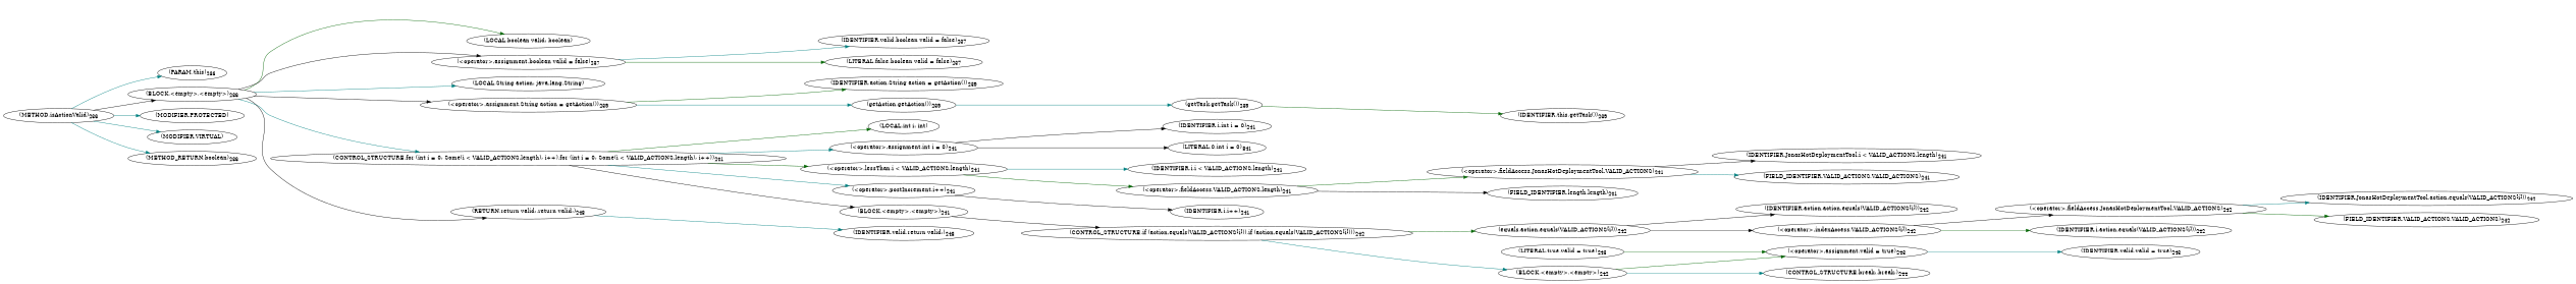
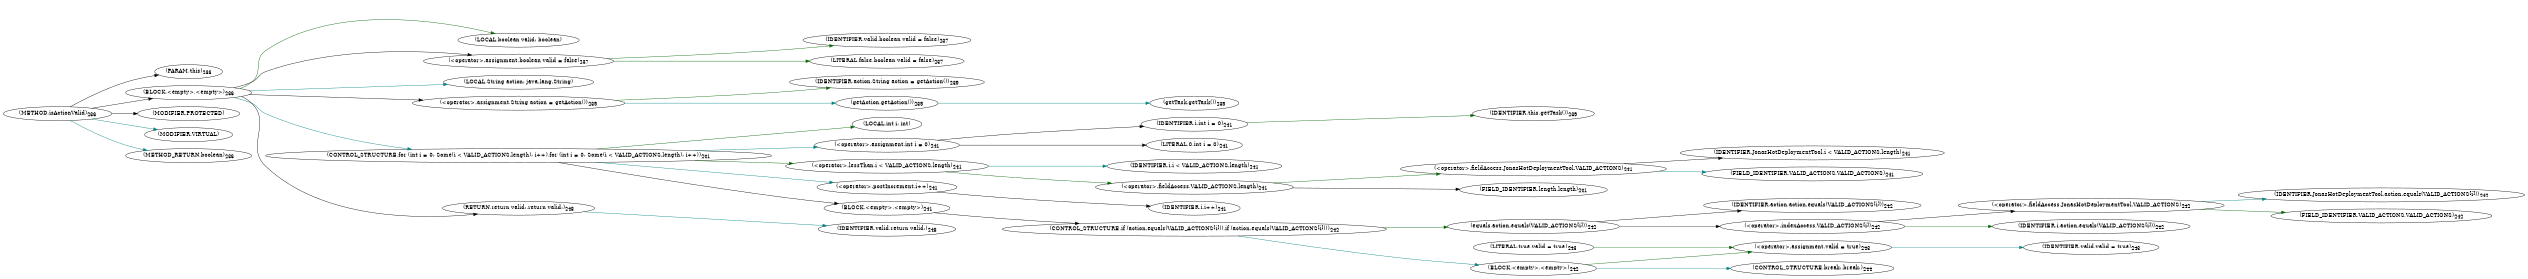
  digraph {
    rankdir=LR
    edge [color=teal]
    n1 [label=<(METHOD,isActionValid)<SUB>236</SUB>>]
    n2 [label=<(PARAM,this)<SUB>236</SUB>>]
    n3 [label=<(BLOCK,&lt;empty&gt;,&lt;empty&gt;)<SUB>236</SUB>>]
    n4 [label=<(MODIFIER,PROTECTED)>]
    n5 [label=<(MODIFIER,VIRTUAL)>]
    n6 [label=<(METHOD_RETURN,boolean)<SUB>236</SUB>>]
    n7 [label=<(LOCAL,boolean valid: boolean)>]
    n8 [label=<(&lt;operator&gt;.assignment,boolean valid = false)<SUB>237</SUB>>]
    n9 [label=<(LOCAL,String action: java.lang.String)>]
    n10 [label=<(&lt;operator&gt;.assignment,String action = getAction())<SUB>239</SUB>>]
    n11 [label=<(CONTROL_STRUCTURE,for (int i = 0; Some(i &lt; VALID_ACTIONS.length); i++),for (int i = 0; Some(i &lt; VALID_ACTIONS.length); i++))<SUB>241</SUB>>]
    n12 [label=<(RETURN,return valid;,return valid;)<SUB>248</SUB>>]
    n13 [label=<(IDENTIFIER,valid,boolean valid = false)<SUB>237</SUB>>]
    n14 [label=<(LITERAL,false,boolean valid = false)<SUB>237</SUB>>]
    n15 [label=<(IDENTIFIER,action,String action = getAction())<SUB>239</SUB>>]
    n16 [label=<(getAction,getAction())<SUB>239</SUB>>]
    n17 [label=<(LOCAL,int i: int)>]
    n18 [label=<(&lt;operator&gt;.assignment,int i = 0)<SUB>241</SUB>>]
    n19 [label=<(&lt;operator&gt;.lessThan,i &lt; VALID_ACTIONS.length)<SUB>241</SUB>>]
    n20 [label=<(&lt;operator&gt;.postIncrement,i++)<SUB>241</SUB>>]
    n21 [label=<(BLOCK,&lt;empty&gt;,&lt;empty&gt;)<SUB>241</SUB>>]
    n22 [label=<(IDENTIFIER,valid,return valid;)<SUB>248</SUB>>]
    n23 [label=<(getTask,getTask())<SUB>239</SUB>>]
    n24 [label=<(IDENTIFIER,this,getTask())<SUB>239</SUB>>]
    n25 [label=<(IDENTIFIER,i,int i = 0)<SUB>241</SUB>>]
-   n26 [label=<(LITERAL,0,int i = 0)<SUB>841</SUB>>]
+   n26 [label=<(LITERAL,0,int i = 0)<SUB>241</SUB>>]
    n27 [label=<(IDENTIFIER,i,i &lt; VALID_ACTIONS.length)<SUB>241</SUB>>]
    n28 [label=<(&lt;operator&gt;.fieldAccess,VALID_ACTIONS.length)<SUB>241</SUB>>]
    n29 [label=<(IDENTIFIER,i,i++)<SUB>241</SUB>>]
    n30 [label=<(CONTROL_STRUCTURE,if (action.equals(VALID_ACTIONS[i])),if (action.equals(VALID_ACTIONS[i])))<SUB>242</SUB>>]
    n31 [label=<(&lt;operator&gt;.fieldAccess,JonasHotDeploymentTool.VALID_ACTIONS)<SUB>241</SUB>>]
    n32 [label=<(FIELD_IDENTIFIER,length,length)<SUB>241</SUB>>]
    n33 [label=<(IDENTIFIER,JonasHotDeploymentTool,i &lt; VALID_ACTIONS.length)<SUB>241</SUB>>]
    n34 [label=<(FIELD_IDENTIFIER,VALID_ACTIONS,VALID_ACTIONS)<SUB>241</SUB>>]
    n35 [label=<(equals,action.equals(VALID_ACTIONS[i]))<SUB>242</SUB>>]
    n36 [label=<(BLOCK,&lt;empty&gt;,&lt;empty&gt;)<SUB>242</SUB>>]
    n37 [label=<(IDENTIFIER,action,action.equals(VALID_ACTIONS[i]))<SUB>242</SUB>>]
    n38 [label=<(&lt;operator&gt;.indexAccess,VALID_ACTIONS[i])<SUB>242</SUB>>]
    n39 [label=<(&lt;operator&gt;.assignment,valid = true)<SUB>243</SUB>>]
    n40 [label=<(CONTROL_STRUCTURE,break;,break;)<SUB>244</SUB>>]
    n41 [label=<(&lt;operator&gt;.fieldAccess,JonasHotDeploymentTool.VALID_ACTIONS)<SUB>242</SUB>>]
    n42 [label=<(IDENTIFIER,i,action.equals(VALID_ACTIONS[i]))<SUB>242</SUB>>]
    n43 [label=<(IDENTIFIER,JonasHotDeploymentTool,action.equals(VALID_ACTIONS[i]))<SUB>242</SUB>>]
    n44 [label=<(FIELD_IDENTIFIER,VALID_ACTIONS,VALID_ACTIONS)<SUB>242</SUB>>]
    n45 [label=<(IDENTIFIER,valid,valid = true)<SUB>243</SUB>>]
    n46 [label=<(LITERAL,true,valid = true)<SUB>243</SUB>>]
-   n1 -> n2
+   n1 -> n2 [color=black]
    n1 -> n3 [color=black]
-   n1 -> n4
+   n1 -> n4 [color=black]
    n1 -> n5
    n1 -> n6
    n3 -> n7 [color=darkgreen]
    n3 -> n8 [color=black]
    n3 -> n9
    n3 -> n10 [color=black]
    n3 -> n11
    n3 -> n12 [color=black]
-   n8 -> n13
+   n8 -> n13 [color=darkgreen]
    n8 -> n14 [color=darkgreen]
    n10 -> n15 [color=darkgreen]
    n10 -> n16
    n11 -> n17 [color=darkgreen]
    n11 -> n18
    n11 -> n19 [color=darkgreen]
    n11 -> n20
    n11 -> n21 [color=black]
    n12 -> n22
    n16 -> n23
    n18 -> n25 [color=black]
    n18 -> n26 [color=black]
    n19 -> n27
    n19 -> n28 [color=darkgreen]
    n20 -> n29 [color=black]
    n21 -> n30 [color=black]
-   n23 -> n24 [color=darkgreen]
+   n25 -> n24 [color=darkgreen]
    n28 -> n31 [color=darkgreen]
    n28 -> n32 [color=black]
    n30 -> n35 [color=darkgreen]
    n30 -> n36
    n31 -> n33 [color=black]
    n31 -> n34
    n35 -> n37 [color=black]
    n35 -> n38 [color=black]
    n36 -> n39 [color=darkgreen]
    n36 -> n40
    n38 -> n41 [color=black]
    n38 -> n42 [color=darkgreen]
    n39 -> n45
    n41 -> n43
    n41 -> n44 [color=darkgreen]
    n46 -> n39 [color=darkgreen]
  }
